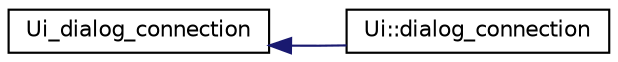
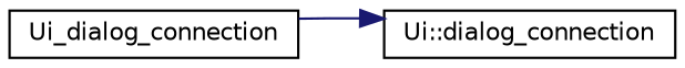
  digraph {
    rankdir=LR
    node [color=black fillcolor=white fontname=Helvetica fontsize=10 shape=record style=filled]
    n1 [height=0.2 label=Ui_dialog_connection width=0.4]
    n2 [height=0.2 label="Ui::dialog_connection" width=0.4]
-   n1 -> n2 [color=midnightblue dir=back fontname=Helvetica fontsize=10 labelfontname=Helvetica labelfontsize=10 style=solid]
+   n2 -> n1 [color=midnightblue dir=back fontname=Helvetica fontsize=10 labelfontname=Helvetica labelfontsize=10 style=solid]
  }
